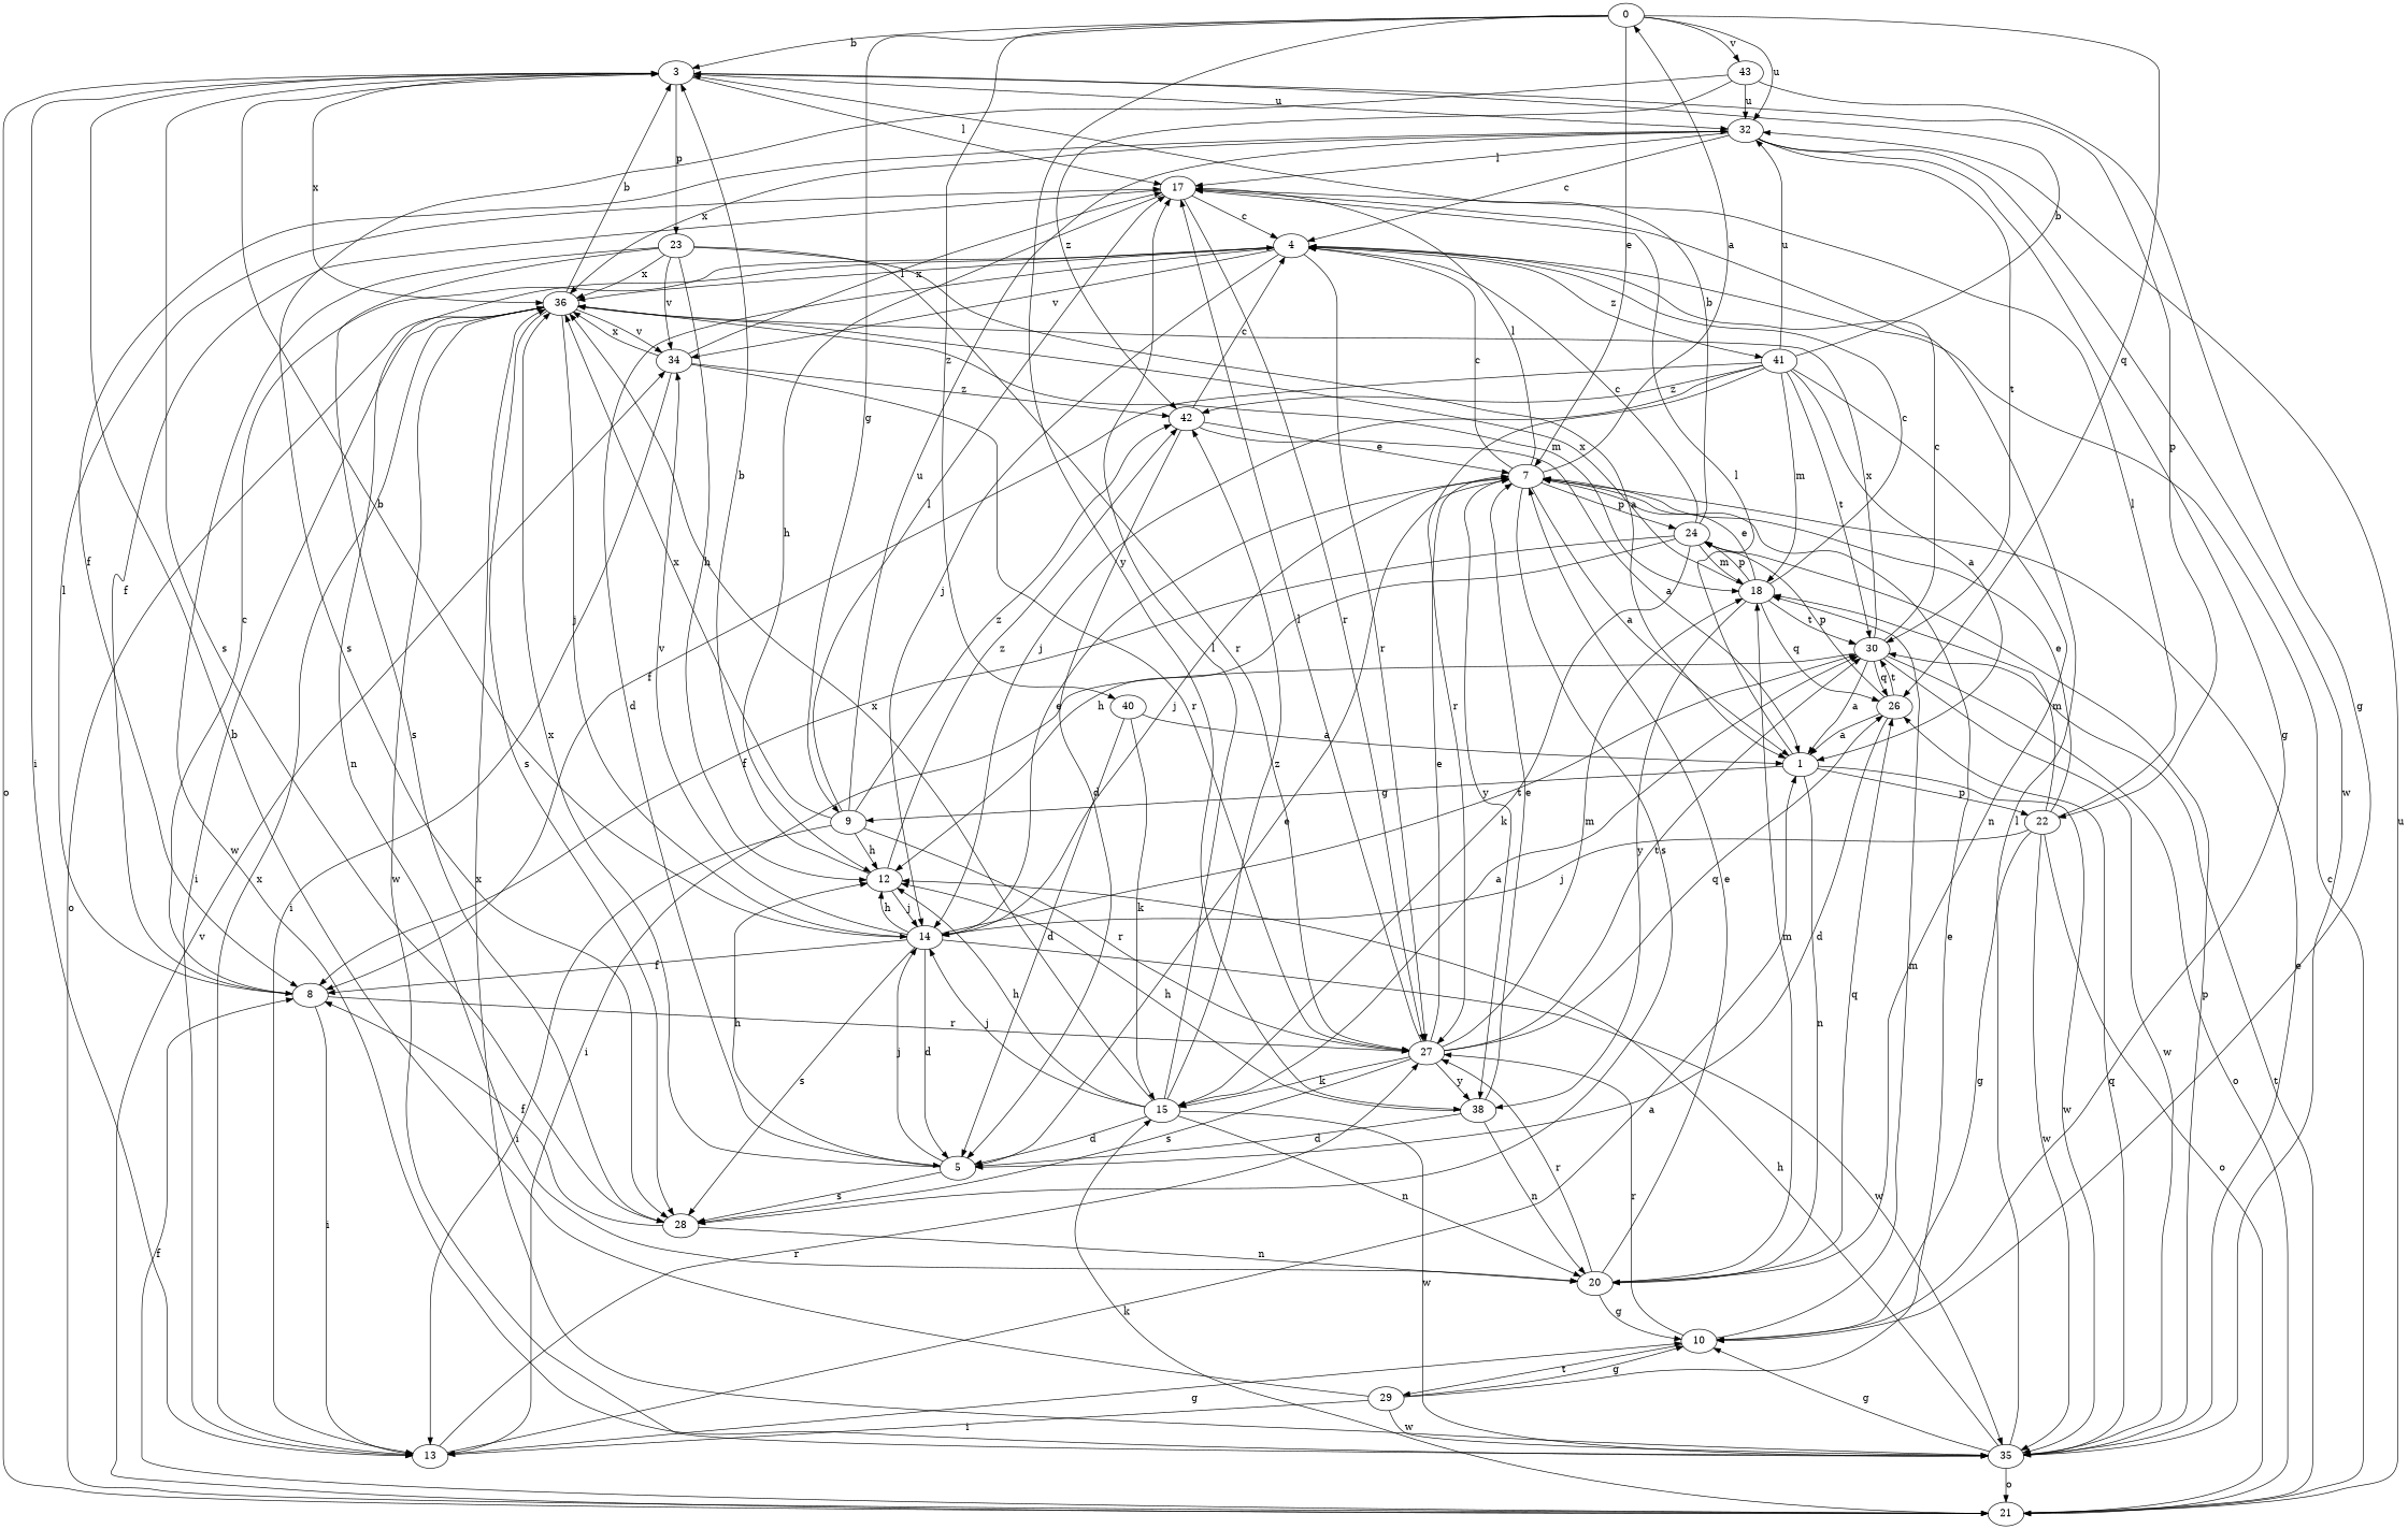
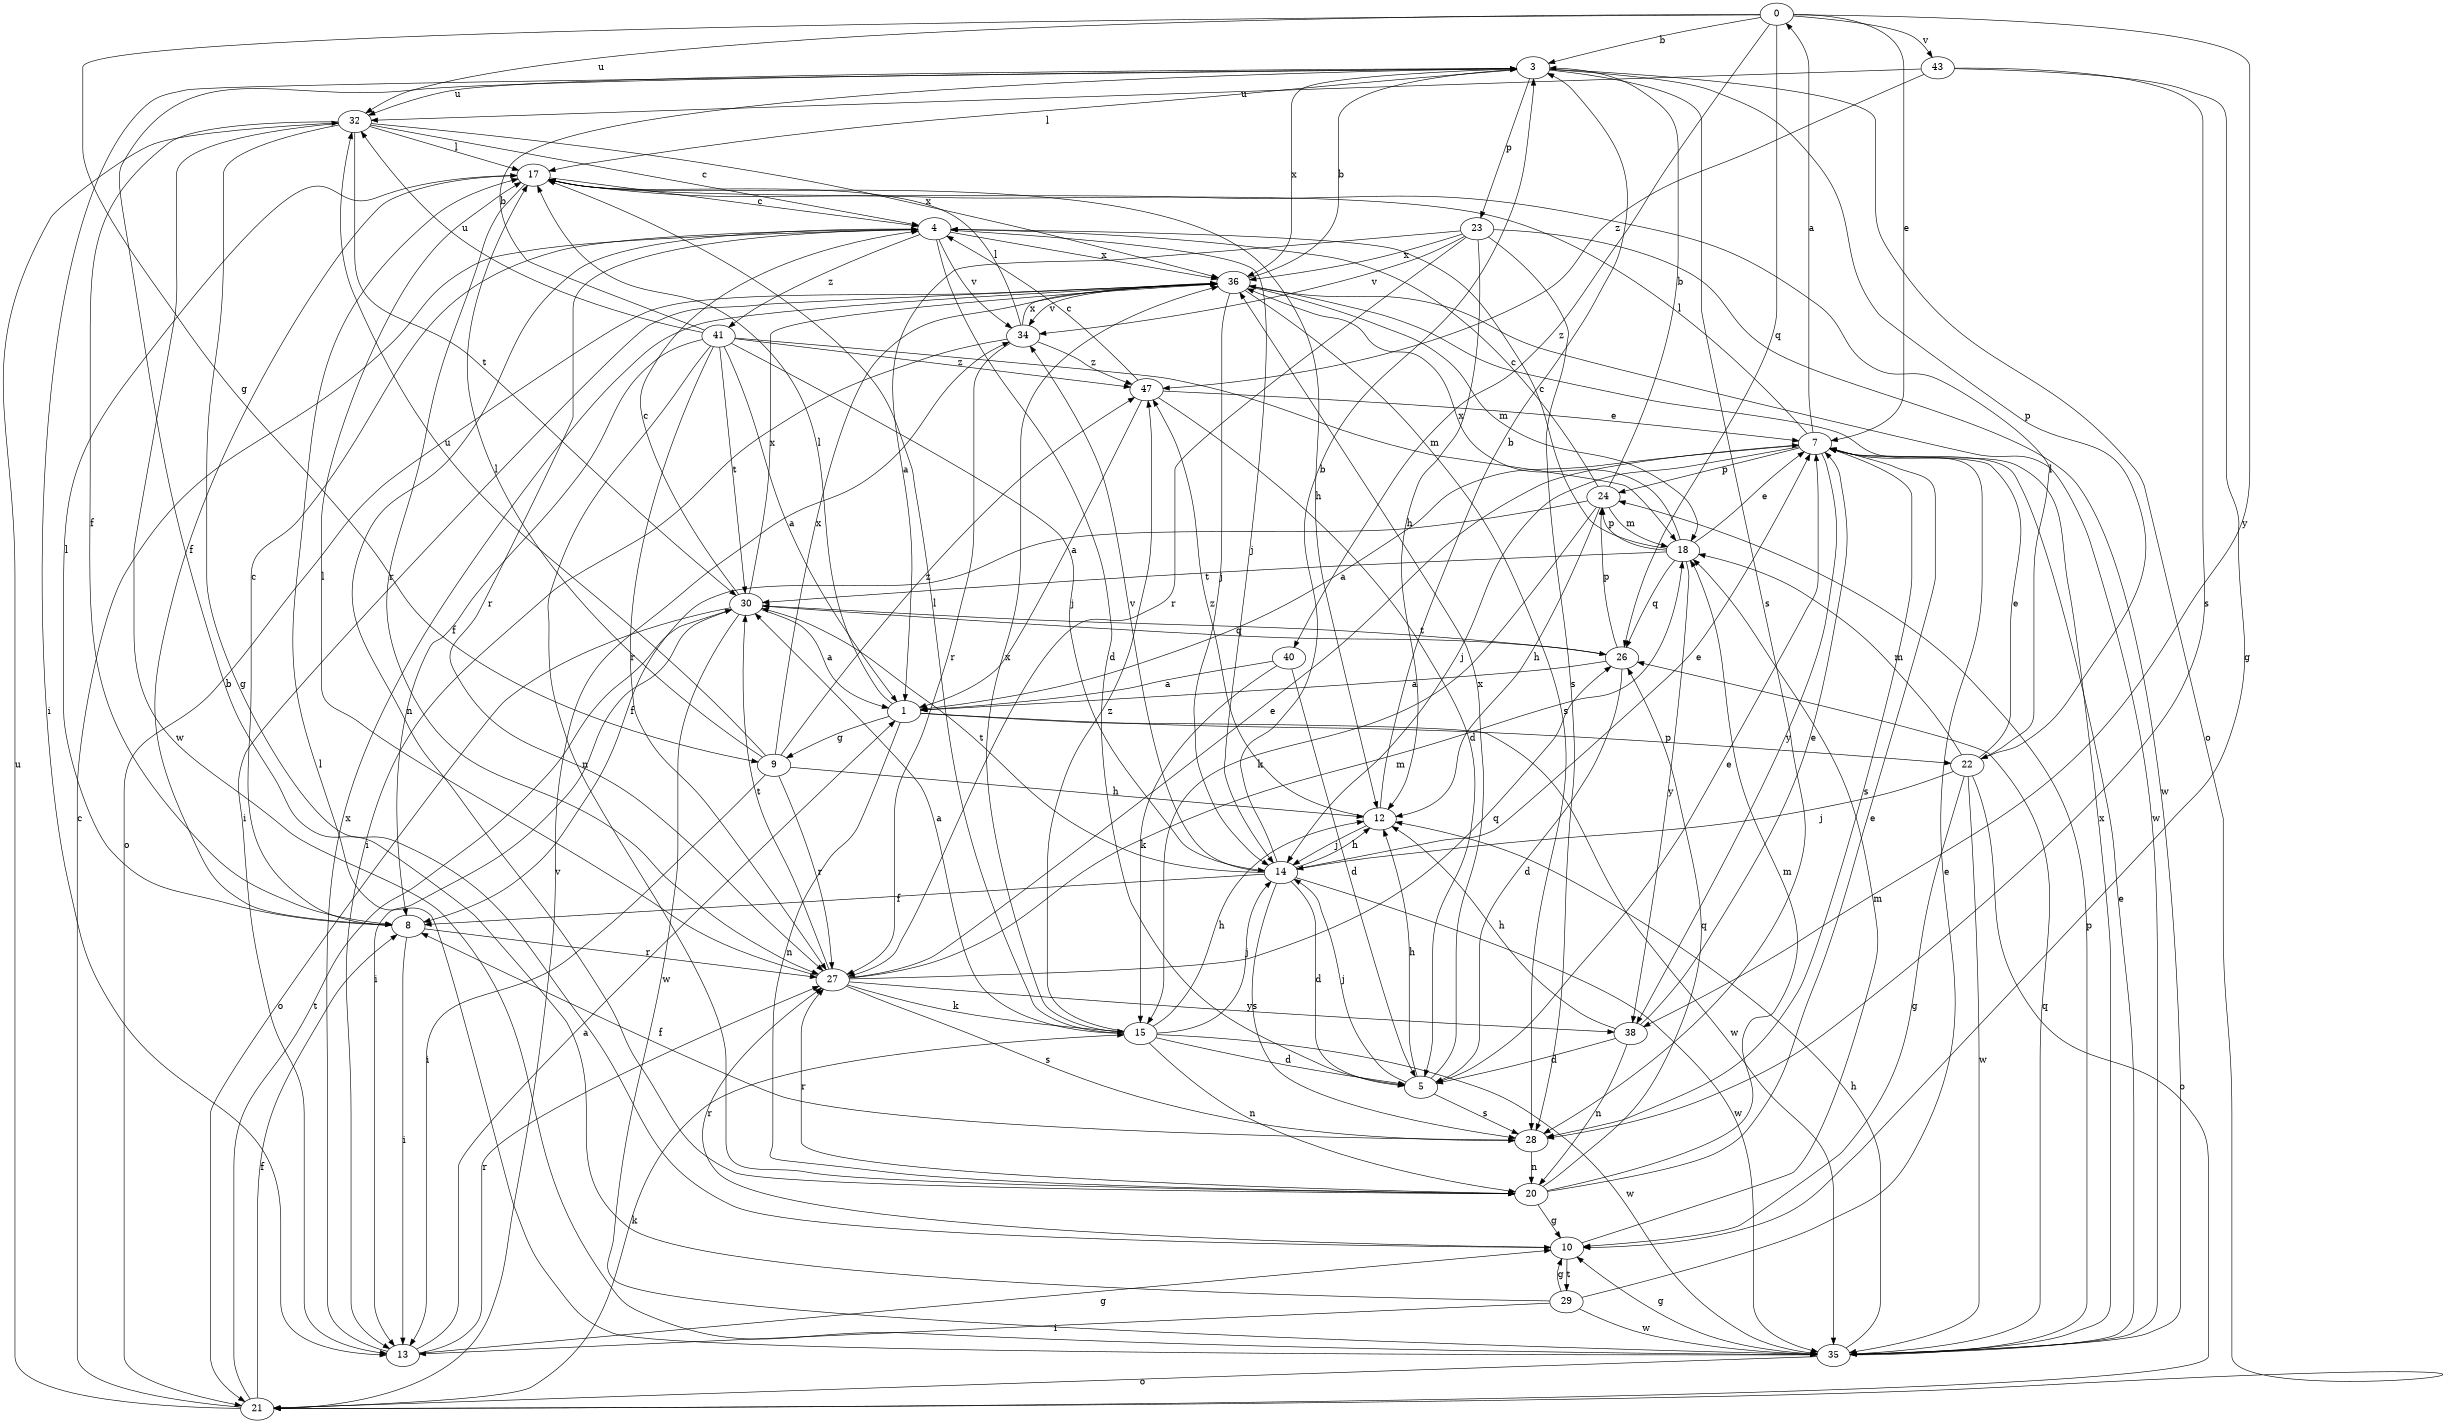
  strict digraph {
    0
    3
    7
    9
    26
    32
    n7 [label=43]
    38
    40
    17
    22
    13
    21
    23
    28
    36
    1
    4
    14
    24
    27
    12
-   42
+   42 [label=47]
    5
    30
    35
    8
    10
    20
    15
    18
    34
    41
    29
    0 -> 3 [label=b]
    0 -> 7 [label=e]
    0 -> 9 [label=g]
    0 -> 26 [label=q]
    0 -> 32 [label=u]
    0 -> n7 [label=v]
    0 -> 38 [label=y]
    0 -> 40 [label=z]
    3 -> 32 [label=u]
    3 -> 17 [label=l]
    3 -> 22 [label=p]
    3 -> 13 [label=i]
    3 -> 21 [label=o]
    3 -> 23 [label=p]
    3 -> 28 [label=s]
    3 -> 36 [label=x]
    7 -> 0 [label=a]
    7 -> 38 [label=y]
    7 -> 17 [label=l]
    7 -> 28 [label=s]
    7 -> 1 [label=a]
-   7 -> 4 [label=c]
    7 -> 14 [label=j]
    7 -> 24 [label=p]
    9 -> 32 [label=u]
    9 -> 17 [label=l]
    9 -> 13 [label=i]
    9 -> 36 [label=x]
    9 -> 27 [label=r]
    9 -> 12 [label=h]
    9 -> 42 [label=z]
    26 -> 1 [label=a]
    26 -> 24 [label=p]
    26 -> 5 [label=d]
    26 -> 30 [label=t]
    32 -> 17 [label=l]
    32 -> 36 [label=x]
    32 -> 4 [label=c]
    32 -> 30 [label=t]
    32 -> 35 [label=w]
    32 -> 8 [label=f]
    32 -> 10 [label=g]
    n7 -> 32 [label=u]
    n7 -> 28 [label=s]
    n7 -> 42 [label=z]
    n7 -> 10 [label=g]
    38 -> 7 [label=e]
    38 -> 12 [label=h]
    38 -> 5 [label=d]
    38 -> 20 [label=n]
    40 -> 1 [label=a]
    40 -> 5 [label=d]
    40 -> 15 [label=k]
    17 -> 4 [label=c]
    17 -> 27 [label=r]
    17 -> 12 [label=h]
    17 -> 8 [label=f]
    22 -> 7 [label=e]
    22 -> 17 [label=l]
    22 -> 21 [label=o]
    22 -> 14 [label=j]
    22 -> 35 [label=w]
    22 -> 10 [label=g]
    22 -> 18 [label=m]
    13 -> 36 [label=x]
    13 -> 1 [label=a]
    13 -> 27 [label=r]
    13 -> 10 [label=g]
    21 -> 32 [label=u]
    21 -> 4 [label=c]
    21 -> 30 [label=t]
    21 -> 8 [label=f]
    21 -> 15 [label=k]
    21 -> 34 [label=v]
    23 -> 28 [label=s]
    23 -> 36 [label=x]
    23 -> 1 [label=a]
    23 -> 27 [label=r]
    23 -> 12 [label=h]
    23 -> 35 [label=w]
    23 -> 34 [label=v]
    28 -> 8 [label=f]
    28 -> 20 [label=n]
    36 -> 3 [label=b]
    36 -> 13 [label=i]
    36 -> 21 [label=o]
    36 -> 28 [label=s]
    36 -> 14 [label=j]
    36 -> 35 [label=w]
    36 -> 18 [label=m]
    36 -> 34 [label=v]
    1 -> 9 [label=g]
    1 -> 17 [label=l]
    1 -> 22 [label=p]
    1 -> 35 [label=w]
    1 -> 20 [label=n]
    4 -> 36 [label=x]
    4 -> 14 [label=j]
    4 -> 27 [label=r]
    4 -> 5 [label=d]
    4 -> 20 [label=n]
    4 -> 34 [label=v]
    4 -> 41 [label=z]
    14 -> 3 [label=b]
    14 -> 7 [label=e]
    14 -> 28 [label=s]
    14 -> 12 [label=h]
    14 -> 5 [label=d]
    14 -> 30 [label=t]
    14 -> 35 [label=w]
    14 -> 8 [label=f]
    14 -> 34 [label=v]
    24 -> 3 [label=b]
    24 -> 4 [label=c]
    24 -> 12 [label=h]
    24 -> 8 [label=f]
    24 -> 15 [label=k]
    24 -> 18 [label=m]
    27 -> 7 [label=e]
    27 -> 26 [label=q]
    27 -> 38 [label=y]
    27 -> 17 [label=l]
    27 -> 28 [label=s]
    27 -> 30 [label=t]
    27 -> 15 [label=k]
    27 -> 18 [label=m]
    12 -> 3 [label=b]
    12 -> 14 [label=j]
    12 -> 42 [label=z]
    42 -> 7 [label=e]
    42 -> 1 [label=a]
    42 -> 4 [label=c]
    42 -> 5 [label=d]
    5 -> 7 [label=e]
    5 -> 28 [label=s]
    5 -> 36 [label=x]
    5 -> 14 [label=j]
    5 -> 12 [label=h]
    30 -> 26 [label=q]
    30 -> 13 [label=i]
    30 -> 21 [label=o]
    30 -> 36 [label=x]
    30 -> 1 [label=a]
    30 -> 4 [label=c]
    30 -> 35 [label=w]
    35 -> 7 [label=e]
    35 -> 26 [label=q]
    35 -> 17 [label=l]
    35 -> 21 [label=o]
    35 -> 36 [label=x]
    35 -> 24 [label=p]
    35 -> 12 [label=h]
    35 -> 10 [label=g]
    8 -> 17 [label=l]
    8 -> 13 [label=i]
    8 -> 4 [label=c]
    8 -> 27 [label=r]
    10 -> 27 [label=r]
    10 -> 18 [label=m]
    10 -> 29 [label=t]
    20 -> 7 [label=e]
    20 -> 26 [label=q]
    20 -> 27 [label=r]
    20 -> 10 [label=g]
    20 -> 18 [label=m]
    15 -> 17 [label=l]
    15 -> 36 [label=x]
    15 -> 14 [label=j]
    15 -> 12 [label=h]
    15 -> 42 [label=z]
    15 -> 5 [label=d]
    15 -> 30 [label=a]
    15 -> 35 [label=w]
    15 -> 20 [label=n]
    18 -> 7 [label=e]
    18 -> 26 [label=q]
    18 -> 38 [label=y]
    18 -> 36 [label=x]
    18 -> 4 [label=c]
    18 -> 24 [label=p]
    18 -> 30 [label=t]
    34 -> 17 [label=l]
    34 -> 13 [label=i]
    34 -> 36 [label=x]
    34 -> 27 [label=r]
    34 -> 42 [label=z]
    41 -> 3 [label=b]
    41 -> 32 [label=u]
    41 -> 1 [label=a]
    41 -> 14 [label=j]
    41 -> 27 [label=r]
    41 -> 42 [label=z]
    41 -> 30 [label=t]
    41 -> 8 [label=f]
    41 -> 20 [label=n]
    41 -> 18 [label=m]
    29 -> 3 [label=b]
    29 -> 7 [label=e]
    29 -> 13 [label=i]
    29 -> 35 [label=w]
    29 -> 10 [label=g]
  }
